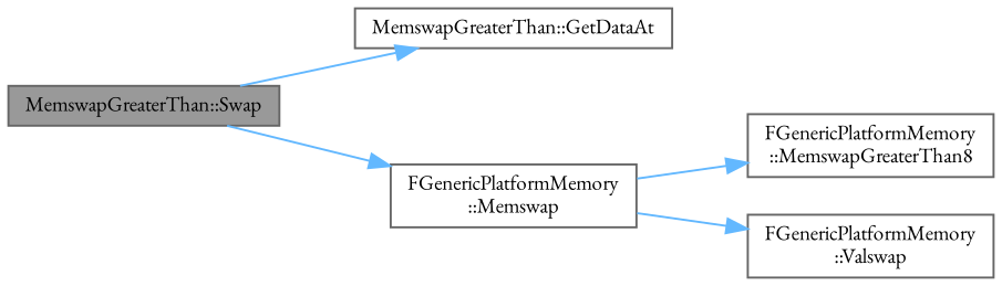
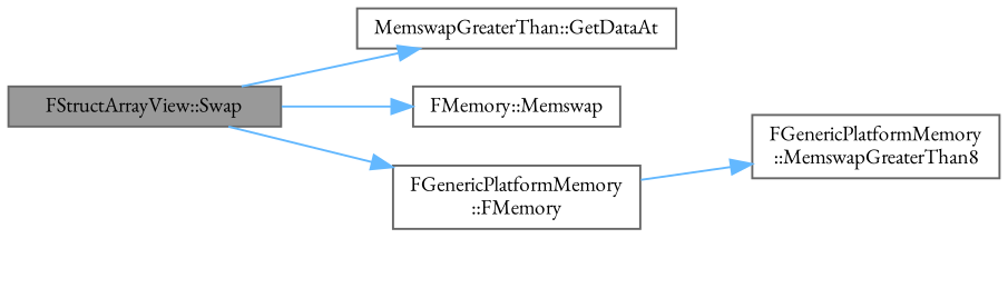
  digraph {
    fontname="EB Garamond"
    rankdir=LR
    node [color=grey40 fillcolor=white fontname="EB Garamond" fontsize=10 shape=box style=filled]
    edge [color=steelblue1 fontname="EB Garamond" fontsize=10 labelfontname=Helvetica labelfontsize=10 style=solid]
-   n1 [color=gray40 fillcolor=grey60 fontcolor=black height=0.2 label="MemswapGreaterThan::Swap" width=0.4]
+   n1 [color=gray40 fillcolor=grey60 fontcolor=black height=0.2 label="FStructArrayView::Swap" width=0.4]
    n2 [height=0.2 label="MemswapGreaterThan::GetDataAt" width=0.4]
-   n4 [height=0.2 label="FGenericPlatformMemory\l::Memswap" width=0.4]
+   n3 [height=0.2 label="FMemory::Memswap" width=0.4]
+   n4 [height=0.2 label="FGenericPlatformMemory\l::FMemory" width=0.4]
    n5 [height=0.2 label="FGenericPlatformMemory\l::MemswapGreaterThan8" width=0.4]
-   n6 [height=0.2 label="FGenericPlatformMemory\l::Valswap" width=0.4]
    n1 -> n2
+   n1 -> n3
    n1 -> n4
    n4 -> n5
-   n4 -> n6
  }
